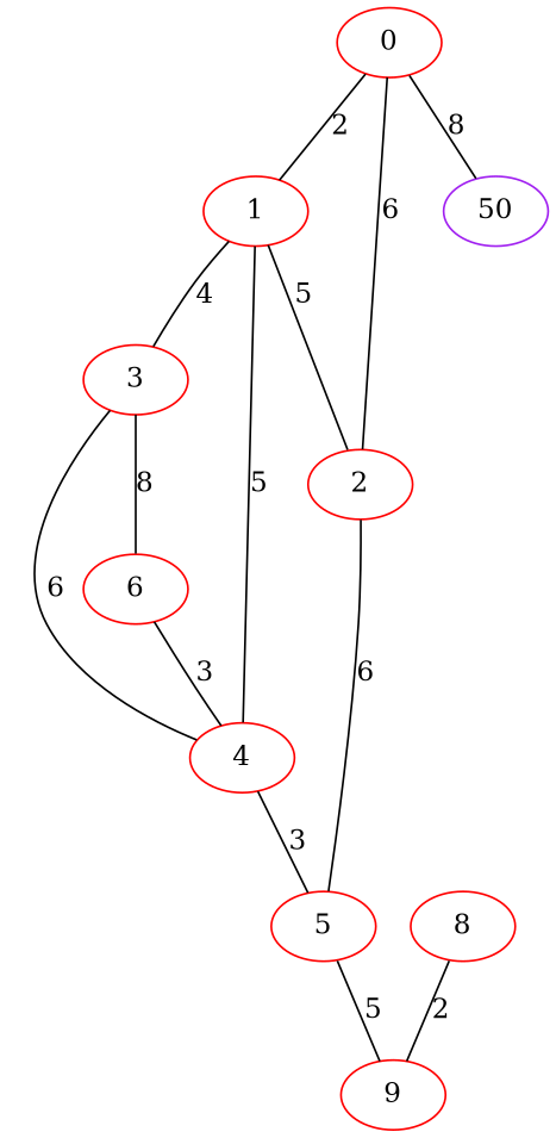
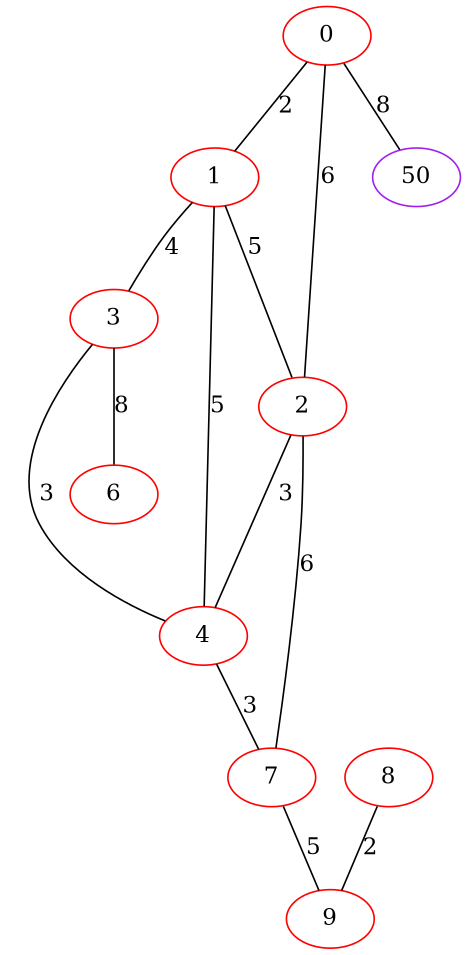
  graph {
    node [color=red weight=1]
    0
    1
    2
    n4 [color=purple label=50 weight=4]
    3
    4
-   5
+   5 [label=7]
    6
    9
    8
    0 -- 1 [label=2]
    0 -- 2 [label=6]
    0 -- n4 [label=8]
    1 -- 2 [label=5]
    1 -- 3 [label=4]
    1 -- 4 [label=5]
-   6 -- 4 [label=3]
+   2 -- 4 [label=3]
    2 -- 5 [label=6]
-   3 -- 4 [label=6]
+   3 -- 4 [label=3]
    3 -- 6 [label=8]
    4 -- 5 [label=3]
    5 -- 9 [label=5]
    8 -- 9 [label=2]
  }
